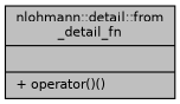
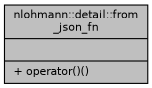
  digraph {
-   n1 [color=black fillcolor=grey75 fontcolor=black fontname=Helvetica fontsize=10 height=0.2 label="{nlohmann::detail::from\l_detail_fn\n||+ operator()()\l}" shape=record style=filled width=0.4]
+   n1 [color=black fillcolor=grey75 fontcolor=black fontname=Helvetica fontsize=10 height=0.2 label="{nlohmann::detail::from\l_json_fn\n||+ operator()()\l}" shape=record style=filled width=0.4]
  }
